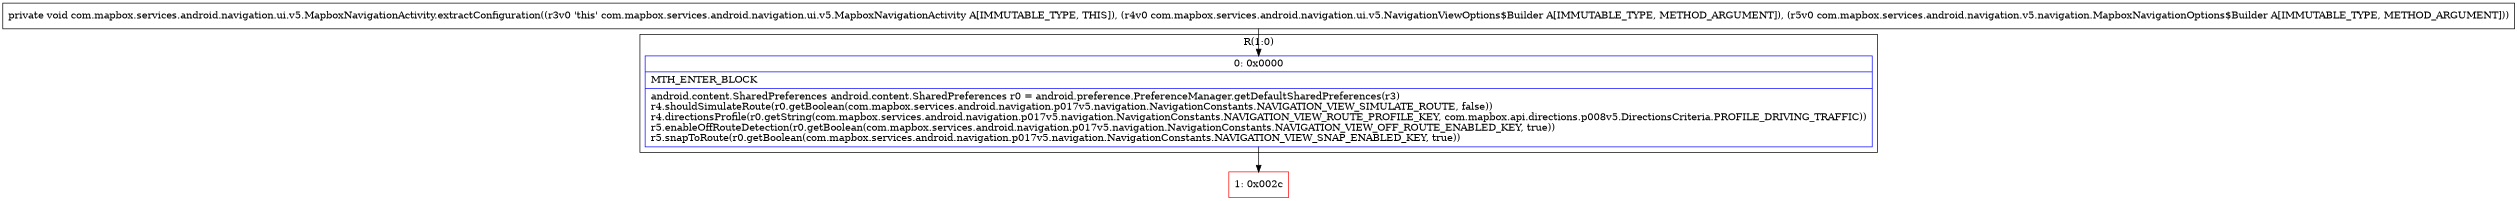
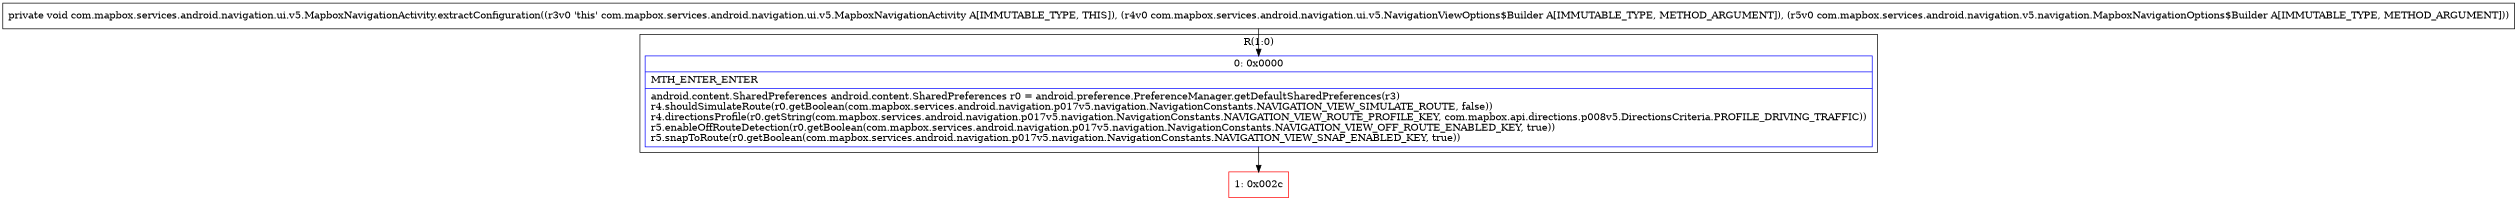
  digraph {
    node [shape=record]
-   n1 [color=blue label="{0\:\ 0x0000|MTH_ENTER_BLOCK\l|android.content.SharedPreferences android.content.SharedPreferences r0 = android.preference.PreferenceManager.getDefaultSharedPreferences(r3)\lr4.shouldSimulateRoute(r0.getBoolean(com.mapbox.services.android.navigation.p017v5.navigation.NavigationConstants.NAVIGATION_VIEW_SIMULATE_ROUTE, false))\lr4.directionsProfile(r0.getString(com.mapbox.services.android.navigation.p017v5.navigation.NavigationConstants.NAVIGATION_VIEW_ROUTE_PROFILE_KEY, com.mapbox.api.directions.p008v5.DirectionsCriteria.PROFILE_DRIVING_TRAFFIC))\lr5.enableOffRouteDetection(r0.getBoolean(com.mapbox.services.android.navigation.p017v5.navigation.NavigationConstants.NAVIGATION_VIEW_OFF_ROUTE_ENABLED_KEY, true))\lr5.snapToRoute(r0.getBoolean(com.mapbox.services.android.navigation.p017v5.navigation.NavigationConstants.NAVIGATION_VIEW_SNAP_ENABLED_KEY, true))\l}"]
+   n1 [color=blue label="{0\:\ 0x0000|MTH_ENTER_ENTER\l|android.content.SharedPreferences android.content.SharedPreferences r0 = android.preference.PreferenceManager.getDefaultSharedPreferences(r3)\lr4.shouldSimulateRoute(r0.getBoolean(com.mapbox.services.android.navigation.p017v5.navigation.NavigationConstants.NAVIGATION_VIEW_SIMULATE_ROUTE, false))\lr4.directionsProfile(r0.getString(com.mapbox.services.android.navigation.p017v5.navigation.NavigationConstants.NAVIGATION_VIEW_ROUTE_PROFILE_KEY, com.mapbox.api.directions.p008v5.DirectionsCriteria.PROFILE_DRIVING_TRAFFIC))\lr5.enableOffRouteDetection(r0.getBoolean(com.mapbox.services.android.navigation.p017v5.navigation.NavigationConstants.NAVIGATION_VIEW_OFF_ROUTE_ENABLED_KEY, true))\lr5.snapToRoute(r0.getBoolean(com.mapbox.services.android.navigation.p017v5.navigation.NavigationConstants.NAVIGATION_VIEW_SNAP_ENABLED_KEY, true))\l}"]
    n2 [color=red label="{1\:\ 0x002c}"]
    n3 [label="{private void com.mapbox.services.android.navigation.ui.v5.MapboxNavigationActivity.extractConfiguration((r3v0 'this' com.mapbox.services.android.navigation.ui.v5.MapboxNavigationActivity A[IMMUTABLE_TYPE, THIS]), (r4v0 com.mapbox.services.android.navigation.ui.v5.NavigationViewOptions$Builder A[IMMUTABLE_TYPE, METHOD_ARGUMENT]), (r5v0 com.mapbox.services.android.navigation.v5.navigation.MapboxNavigationOptions$Builder A[IMMUTABLE_TYPE, METHOD_ARGUMENT])) }"]
    subgraph cluster_1 {
      label="R(1:0)"
      n1
    }
    n1 -> n2
    n3 -> n1
  }
